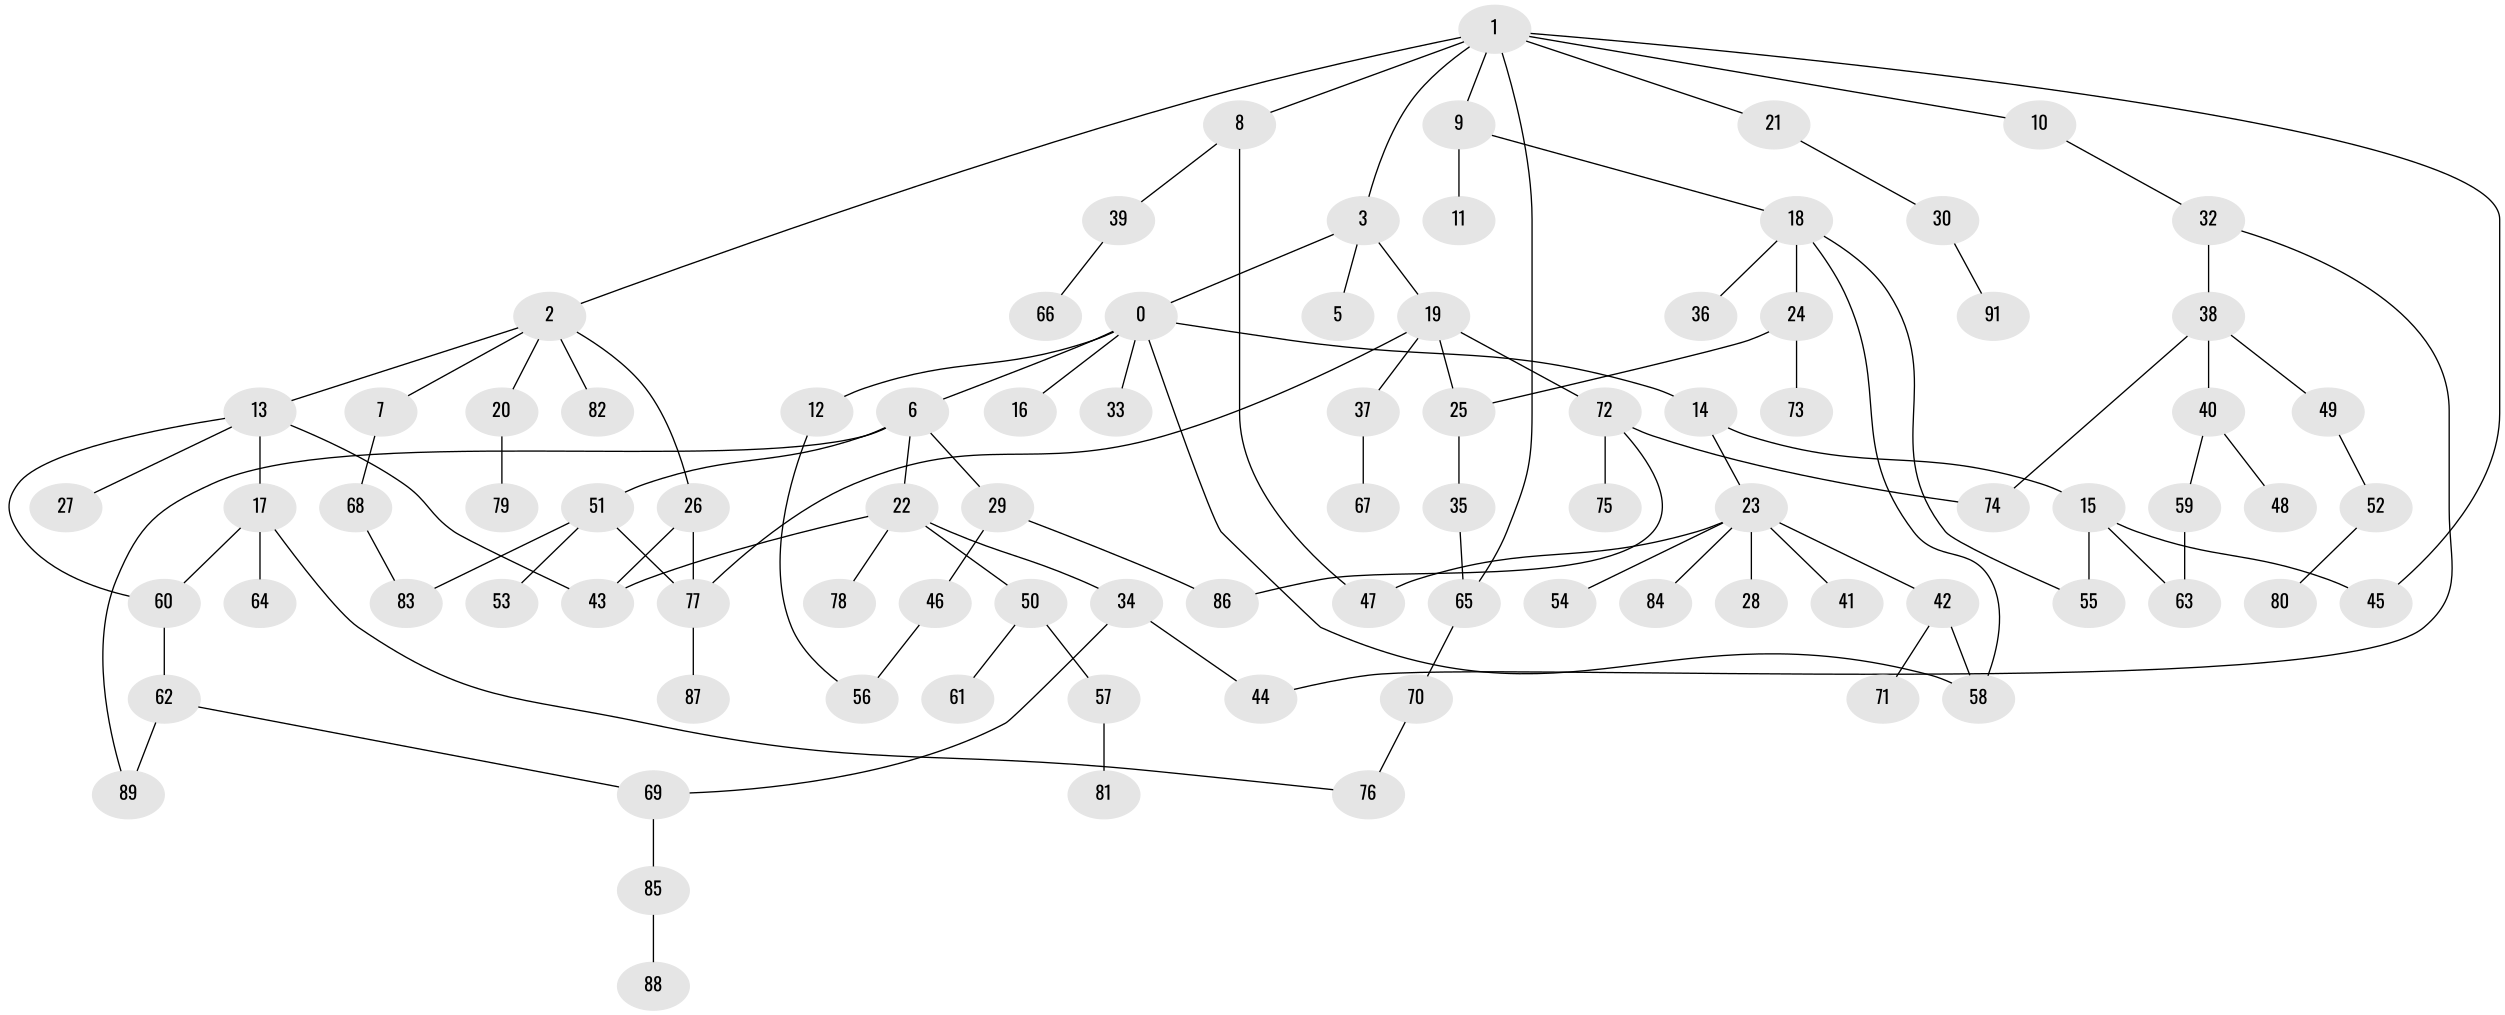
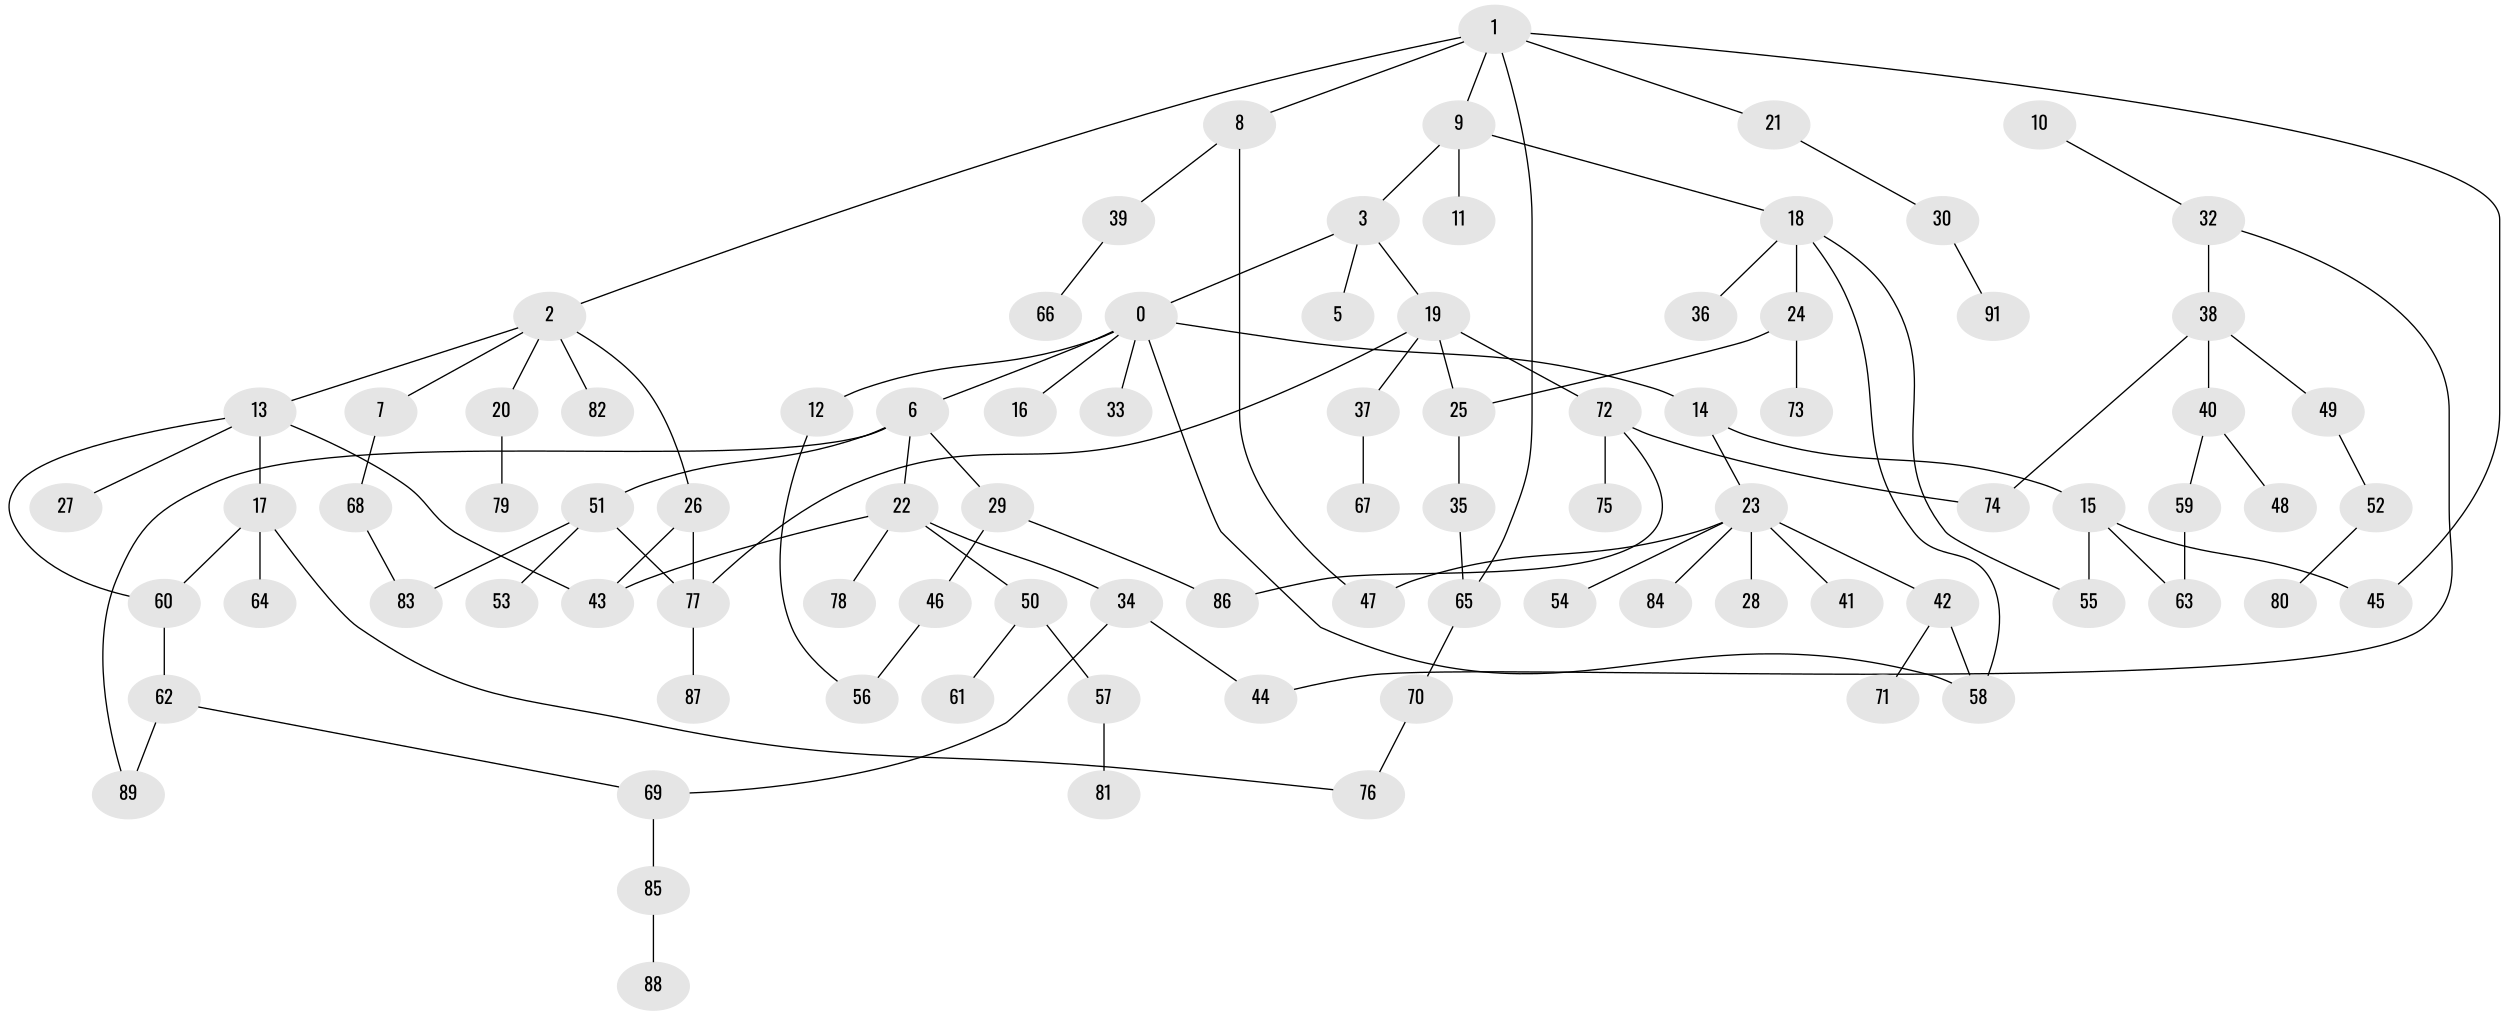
  graph {
    fontname=Oswald
    node [color=gray90 fontname=Oswald style=filled]
    edge [fontname=Oswald]
    1
    2
    3
    8
    9
    10
    21
    45
    65
    7
    13
    20
    26
    82
    n15 [label=0]
    5
    19
    39
    47
    11
    18
    32
    30
    69
    85
    68
    17
    27
    43
    60
    79
    77
    6
    12
    14
    16
    33
    58
    25
    37
    72
    22
    29
    51
    89
    56
    15
    23
    34
    50
    78
    46
    86
    53
    83
    66
    55
    24
    36
    38
    44
    64
    76
    62
    63
    28
    41
    42
    54
    84
    73
    35
    67
    74
    75
    87
    n77 [label=91]
    57
    61
    71
    40
    49
    70
    48
    59
    52
    80
    81
    88
    1 -- 2
-   1 -- 3
+   9 -- 3
    1 -- 8
    1 -- 9
-   1 -- 10
    1 -- 21
    1 -- 45
    1 -- 65
    2 -- 7
    2 -- 13
    2 -- 20
    2 -- 26
    2 -- 82
    3 -- n15
    3 -- 5
    3 -- 19
    8 -- 39
    8 -- 47
    9 -- 11
    9 -- 18
    10 -- 32
    21 -- 30
    65 -- 70
    7 -- 68
    13 -- 17
    13 -- 27
    13 -- 43
    13 -- 60
    20 -- 79
    26 -- 43
    26 -- 77
    n15 -- 6
    n15 -- 12
    n15 -- 14
    n15 -- 16
    n15 -- 33
    n15 -- 58
    19 -- 77
    19 -- 25
    19 -- 37
    19 -- 72
    39 -- 66
    18 -- 58
    18 -- 55
    18 -- 24
    18 -- 36
    32 -- 38
    32 -- 44
    30 -- n77
    69 -- 85
    85 -- 88
    68 -- 83
    17 -- 60
    17 -- 64
    17 -- 76
    60 -- 62
    77 -- 87
    6 -- 22
    6 -- 29
    6 -- 51
    6 -- 89
    12 -- 56
    14 -- 15
    14 -- 23
    25 -- 35
    37 -- 67
    72 -- 86
    72 -- 74
    72 -- 75
    22 -- 43
    22 -- 34
    22 -- 50
    22 -- 78
    29 -- 46
    29 -- 86
    51 -- 77
    51 -- 53
    51 -- 83
    15 -- 45
    15 -- 55
    15 -- 63
    23 -- 47
    23 -- 28
    23 -- 41
    23 -- 42
    23 -- 54
    23 -- 84
    34 -- 69
    34 -- 44
    50 -- 57
    50 -- 61
    46 -- 56
    24 -- 25
    24 -- 73
    38 -- 74
    38 -- 40
    38 -- 49
    62 -- 69
    62 -- 89
    42 -- 58
    42 -- 71
    35 -- 65
    57 -- 81
    40 -- 48
    40 -- 59
    49 -- 52
    70 -- 76
    59 -- 63
    52 -- 80
  }
